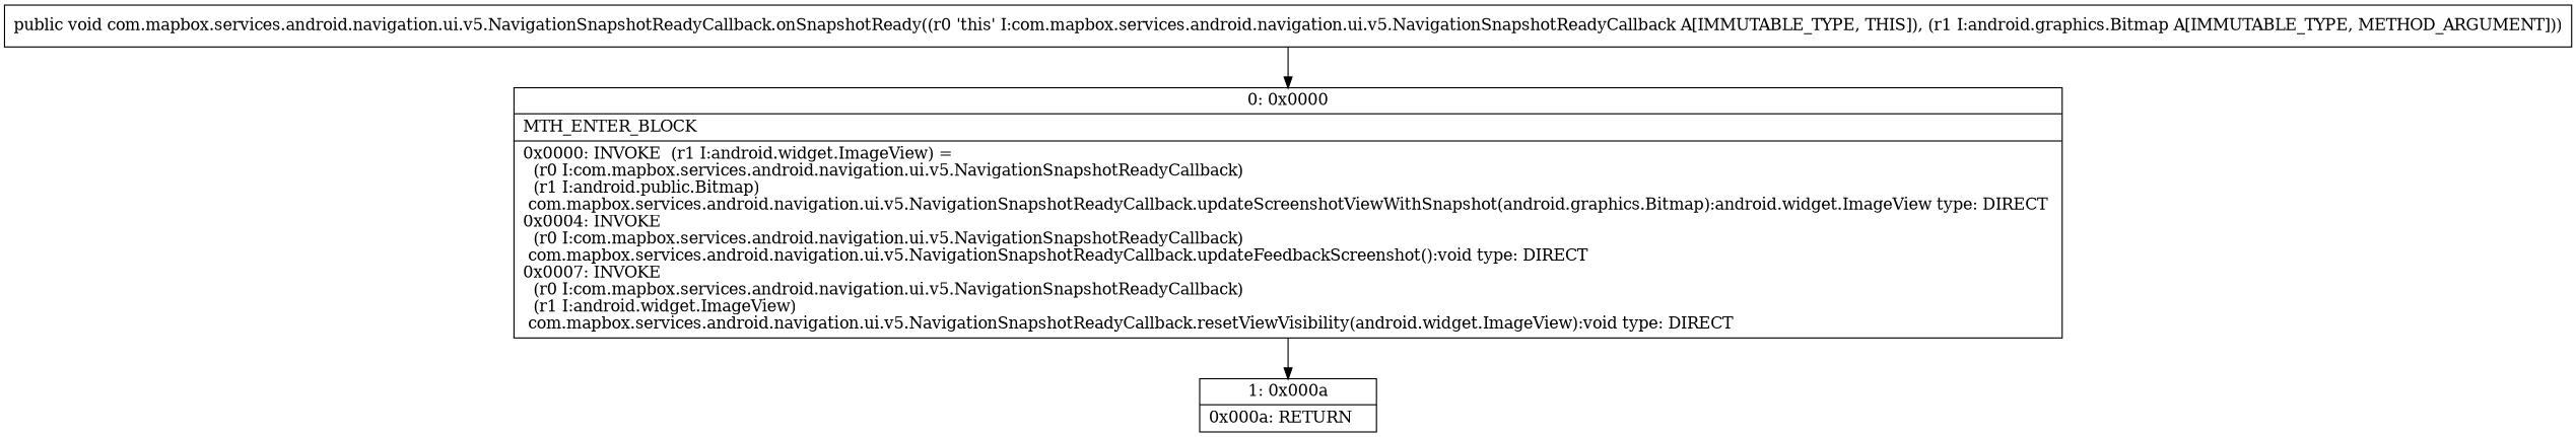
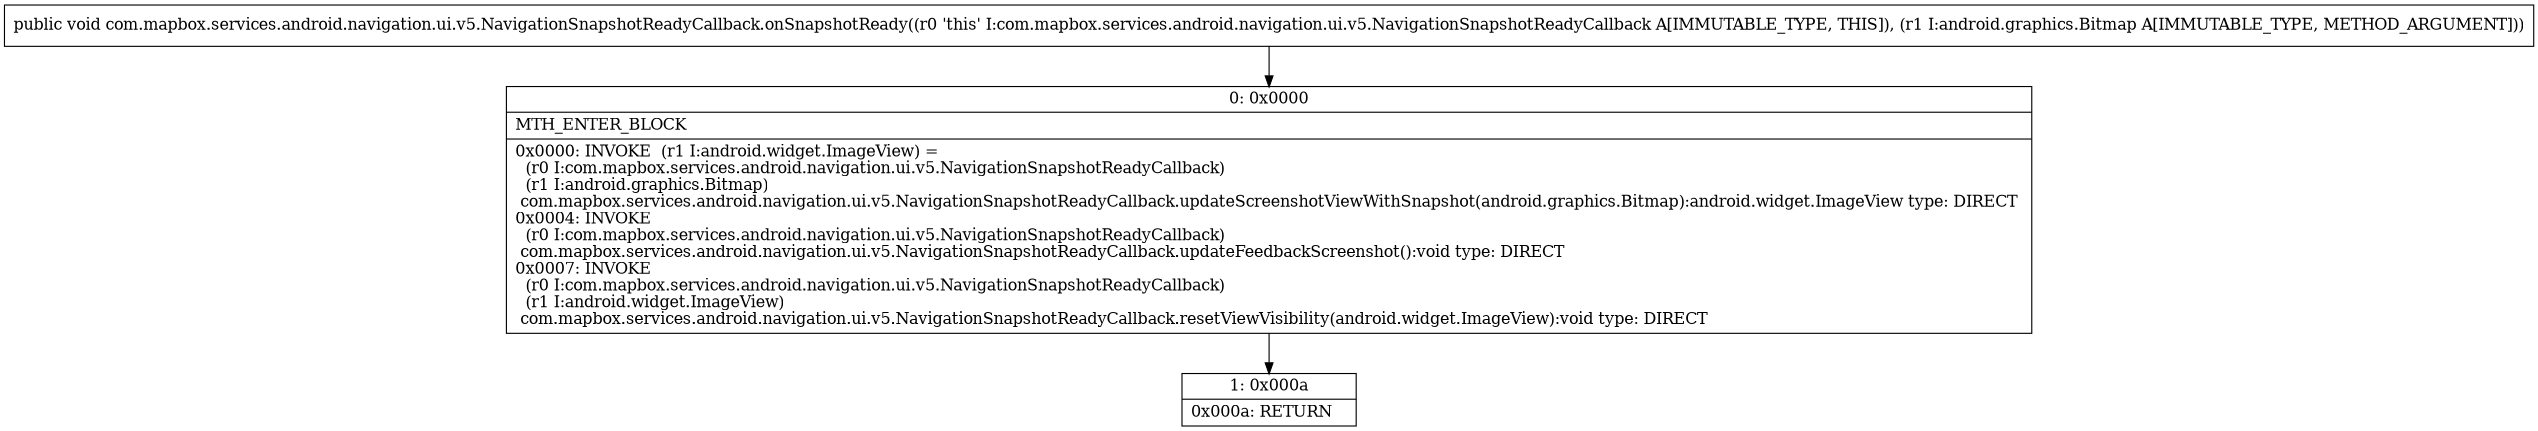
  digraph {
    node [shape=record]
-   n1 [label="{0\:\ 0x0000|MTH_ENTER_BLOCK\l|0x0000: INVOKE  (r1 I:android.widget.ImageView) = \l  (r0 I:com.mapbox.services.android.navigation.ui.v5.NavigationSnapshotReadyCallback)\l  (r1 I:android.public.Bitmap)\l com.mapbox.services.android.navigation.ui.v5.NavigationSnapshotReadyCallback.updateScreenshotViewWithSnapshot(android.graphics.Bitmap):android.widget.ImageView type: DIRECT \l0x0004: INVOKE  \l  (r0 I:com.mapbox.services.android.navigation.ui.v5.NavigationSnapshotReadyCallback)\l com.mapbox.services.android.navigation.ui.v5.NavigationSnapshotReadyCallback.updateFeedbackScreenshot():void type: DIRECT \l0x0007: INVOKE  \l  (r0 I:com.mapbox.services.android.navigation.ui.v5.NavigationSnapshotReadyCallback)\l  (r1 I:android.widget.ImageView)\l com.mapbox.services.android.navigation.ui.v5.NavigationSnapshotReadyCallback.resetViewVisibility(android.widget.ImageView):void type: DIRECT \l}"]
+   n1 [label="{0\:\ 0x0000|MTH_ENTER_BLOCK\l|0x0000: INVOKE  (r1 I:android.widget.ImageView) = \l  (r0 I:com.mapbox.services.android.navigation.ui.v5.NavigationSnapshotReadyCallback)\l  (r1 I:android.graphics.Bitmap)\l com.mapbox.services.android.navigation.ui.v5.NavigationSnapshotReadyCallback.updateScreenshotViewWithSnapshot(android.graphics.Bitmap):android.widget.ImageView type: DIRECT \l0x0004: INVOKE  \l  (r0 I:com.mapbox.services.android.navigation.ui.v5.NavigationSnapshotReadyCallback)\l com.mapbox.services.android.navigation.ui.v5.NavigationSnapshotReadyCallback.updateFeedbackScreenshot():void type: DIRECT \l0x0007: INVOKE  \l  (r0 I:com.mapbox.services.android.navigation.ui.v5.NavigationSnapshotReadyCallback)\l  (r1 I:android.widget.ImageView)\l com.mapbox.services.android.navigation.ui.v5.NavigationSnapshotReadyCallback.resetViewVisibility(android.widget.ImageView):void type: DIRECT \l}"]
    n2 [label="{1\:\ 0x000a|0x000a: RETURN   \l}"]
    n3 [label="{public void com.mapbox.services.android.navigation.ui.v5.NavigationSnapshotReadyCallback.onSnapshotReady((r0 'this' I:com.mapbox.services.android.navigation.ui.v5.NavigationSnapshotReadyCallback A[IMMUTABLE_TYPE, THIS]), (r1 I:android.graphics.Bitmap A[IMMUTABLE_TYPE, METHOD_ARGUMENT])) }"]
    n1 -> n2
    n3 -> n1
  }
